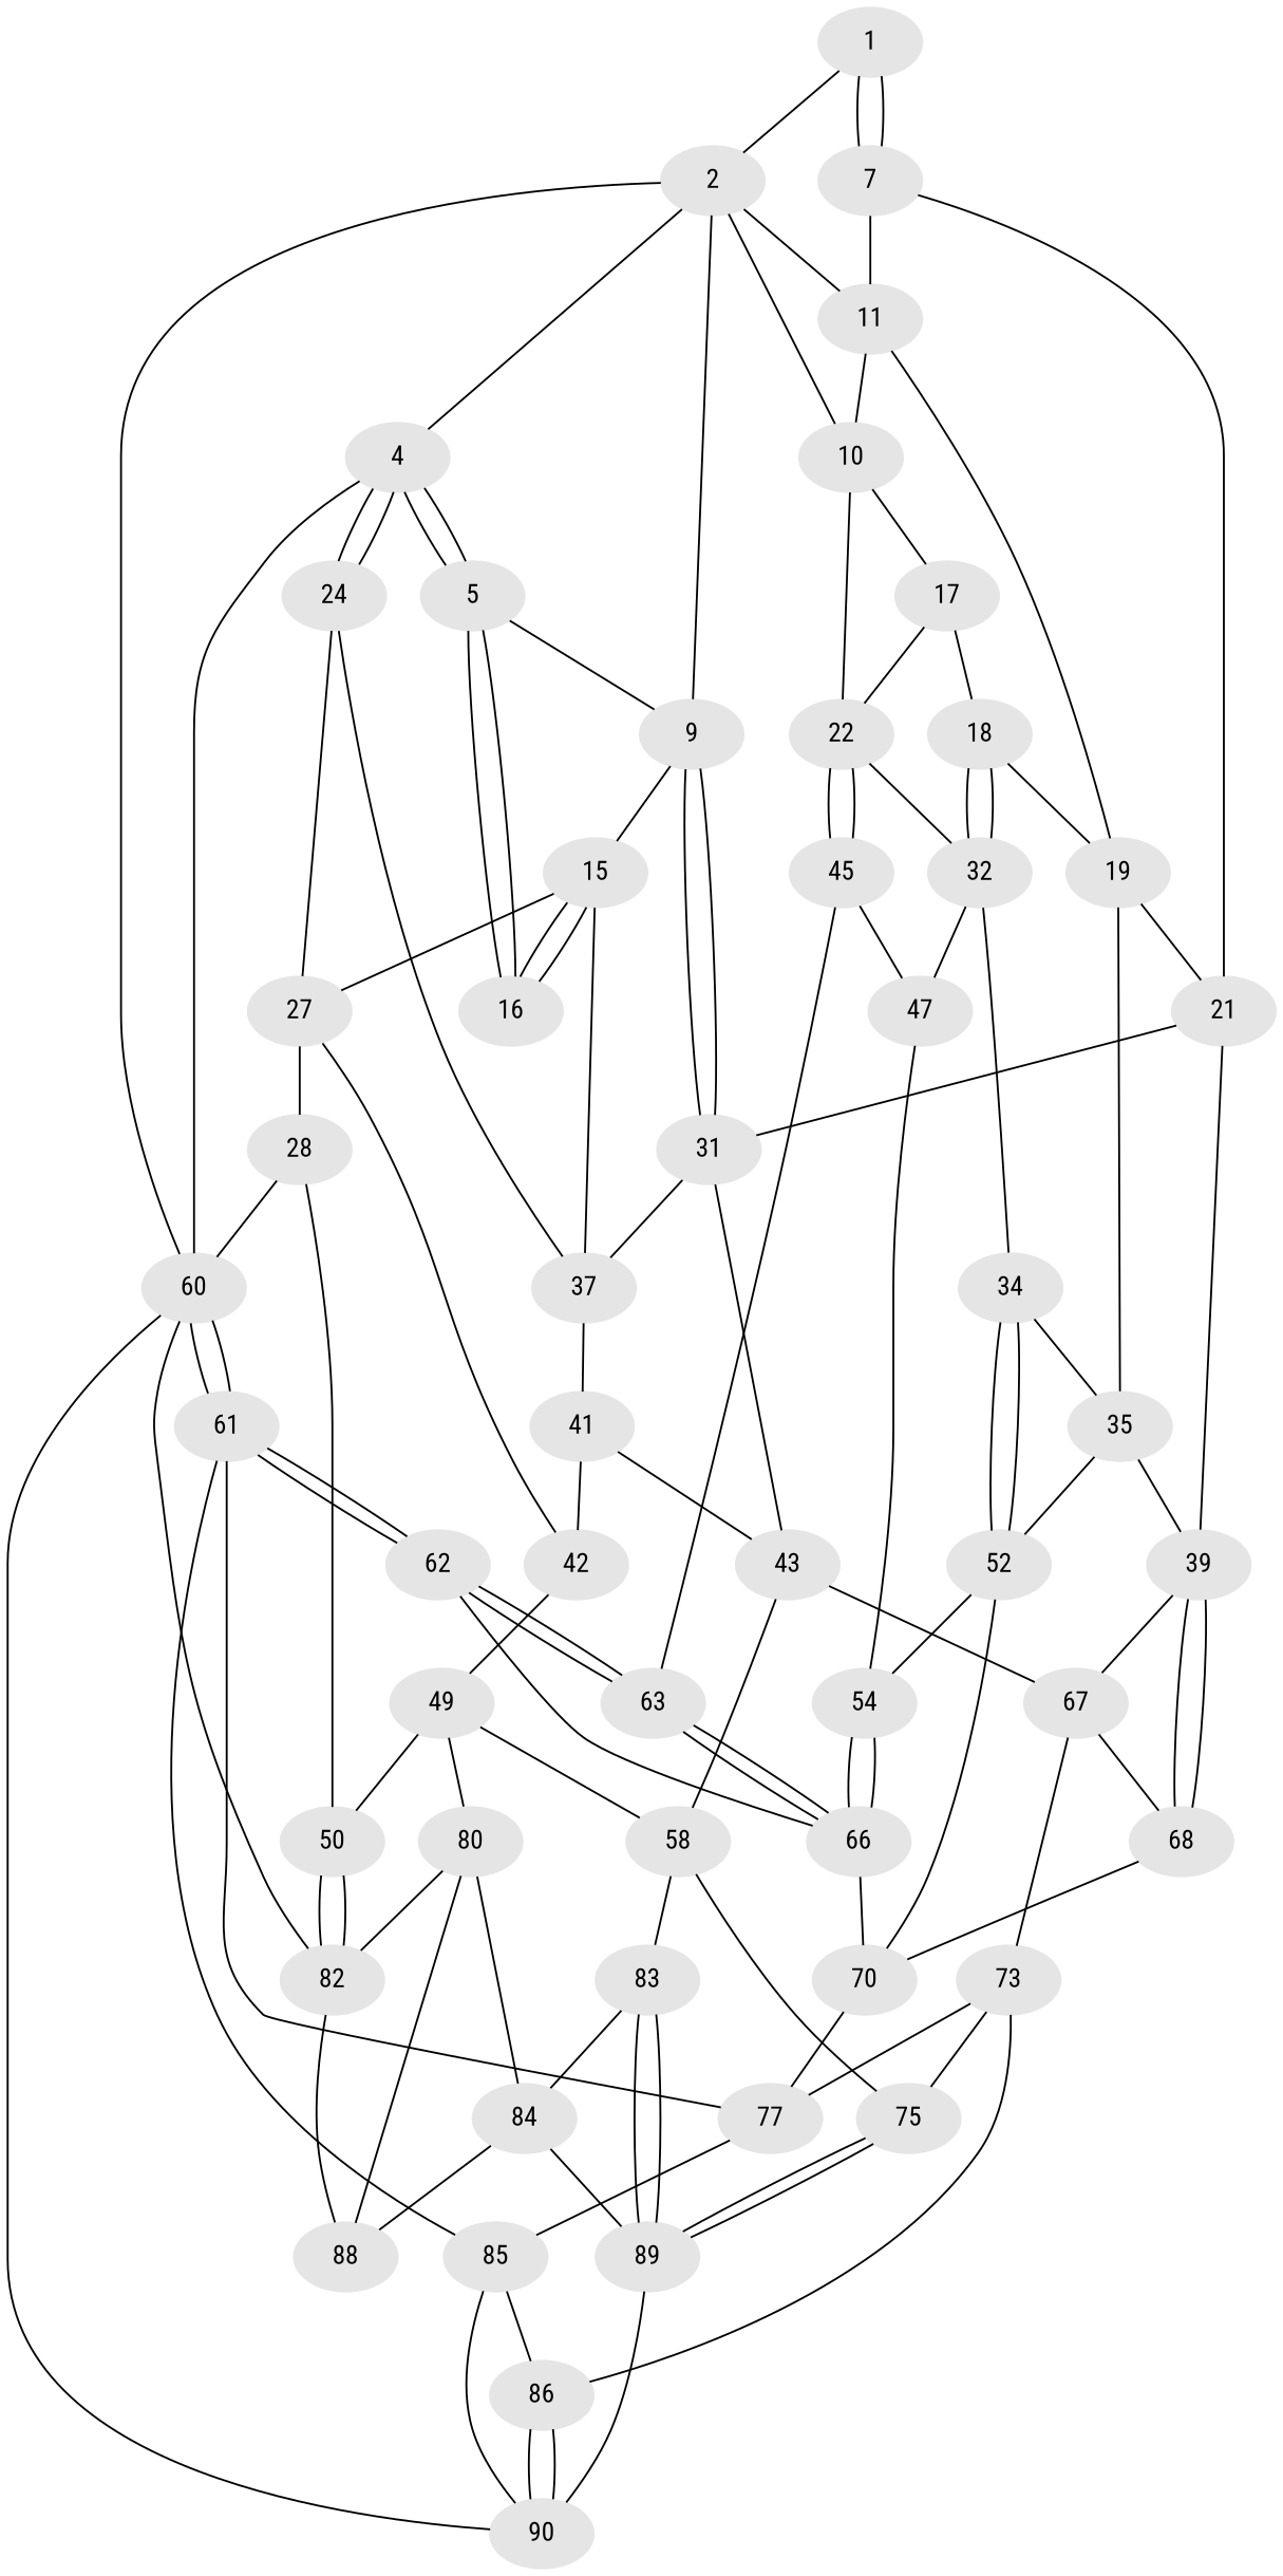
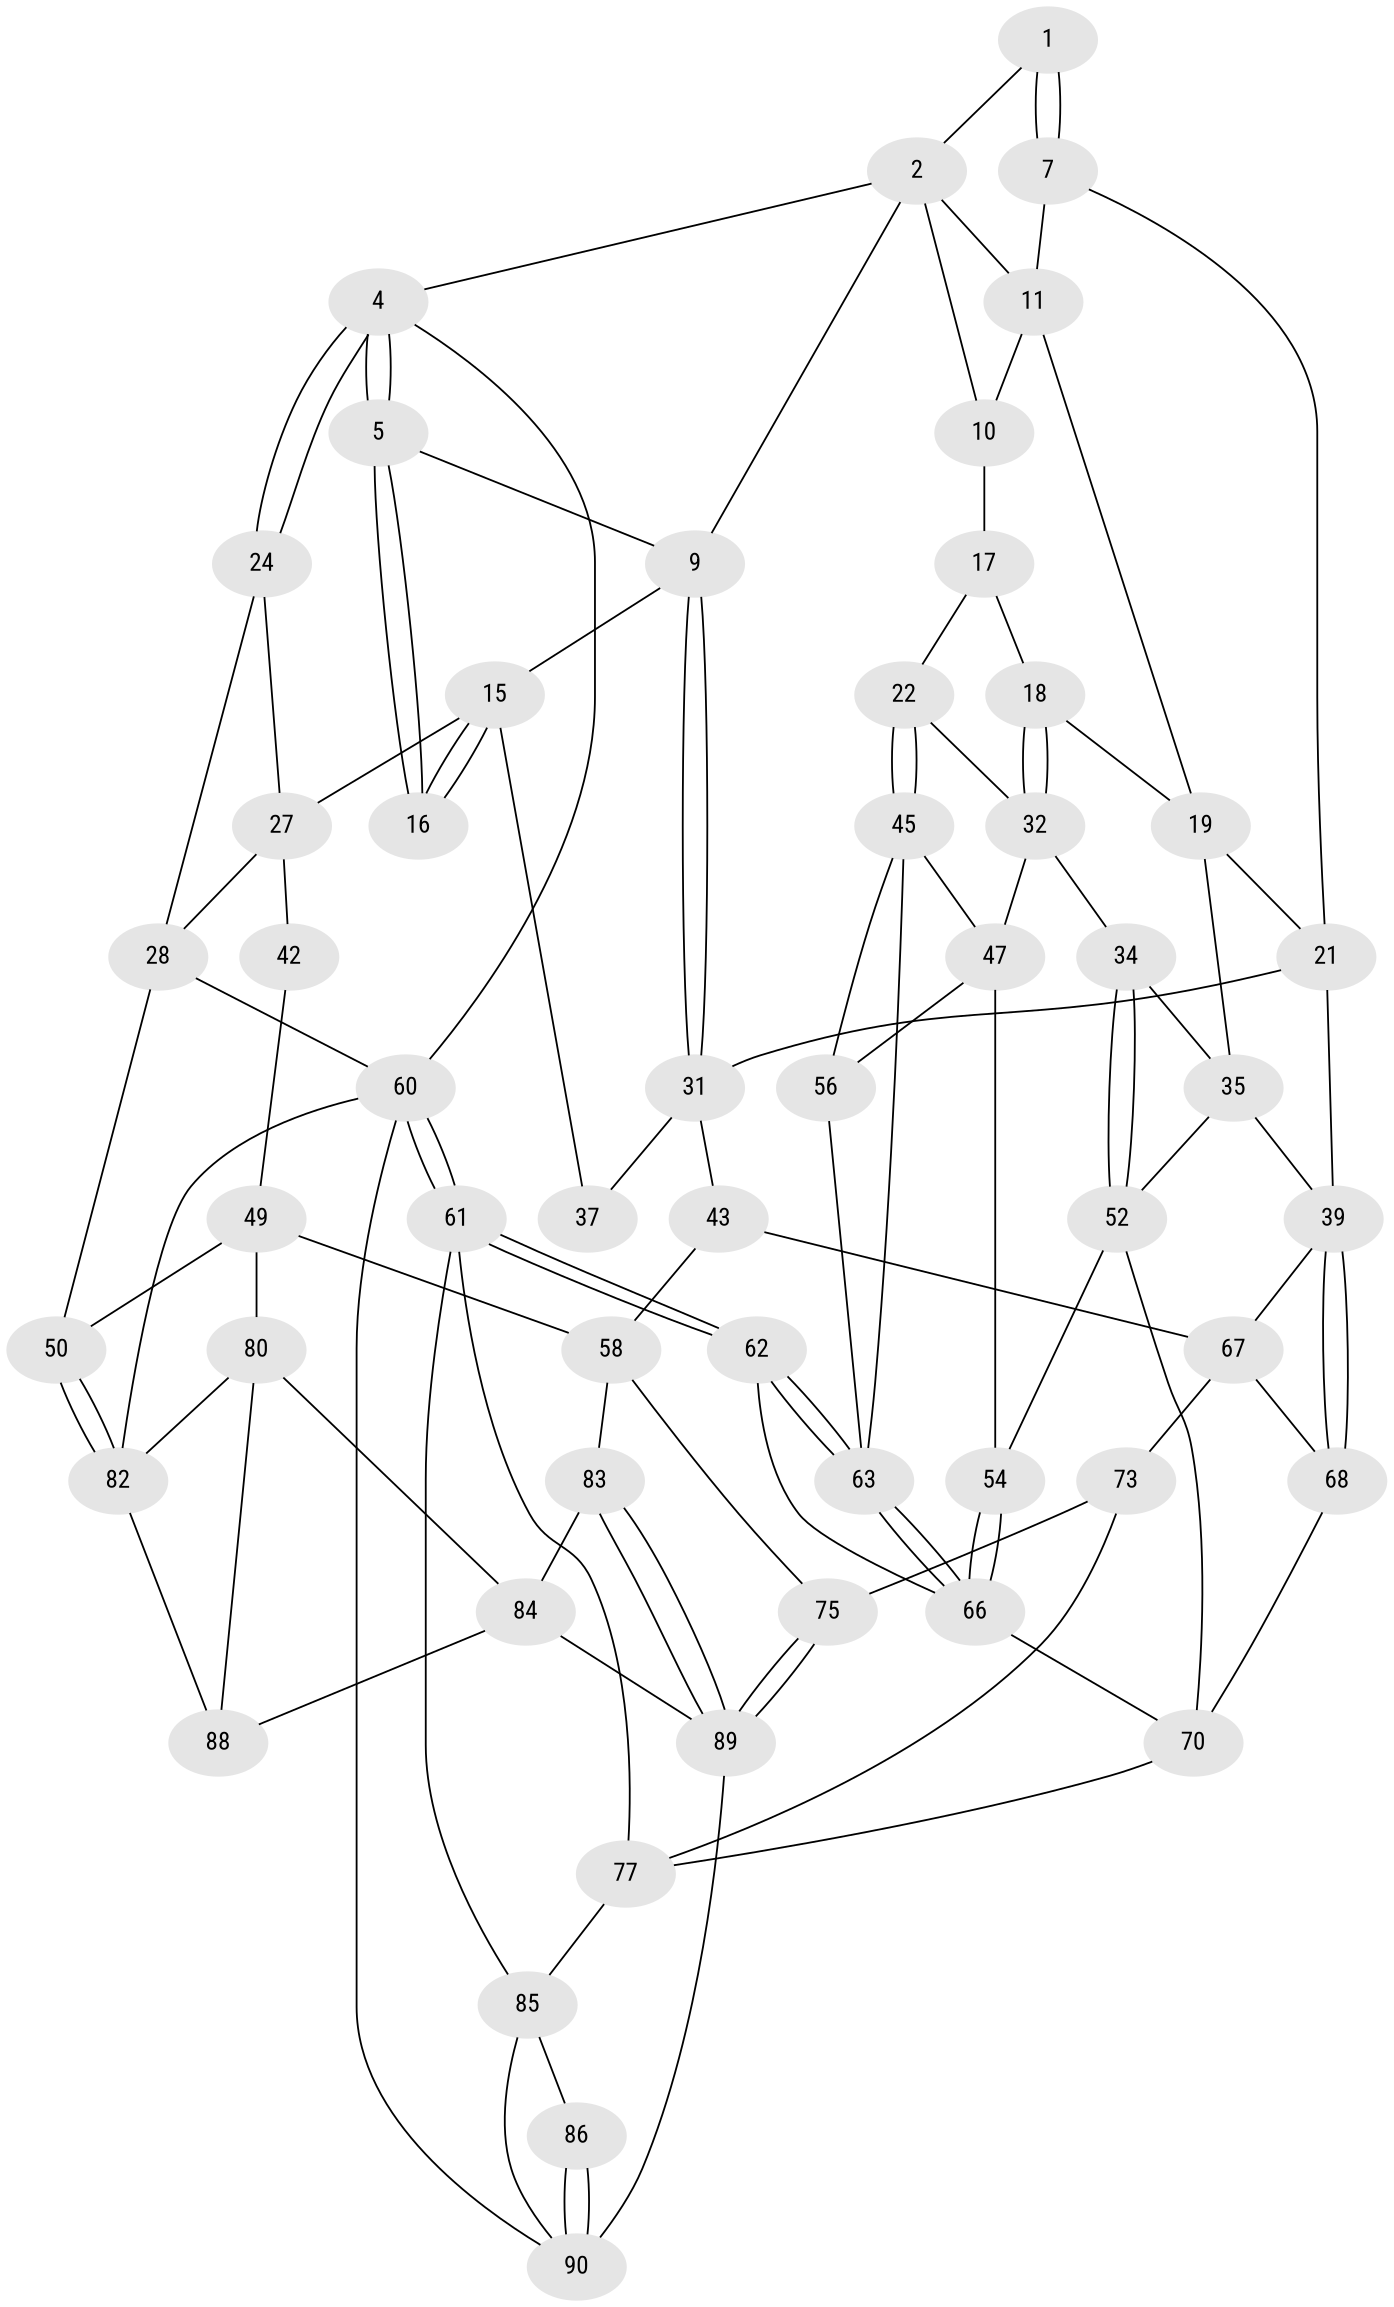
  graph {
    fontname="Roboto Condensed"
    node [color=gray90 fontname="Roboto Condensed" style=filled]
    edge [fontname="Roboto Condensed"]
    2 [super="+3"]
    1
    7 [super="+8"]
    4
    11 [super="+12"]
    n6 [label=10 super="+14"]
    60 [super="+65"]
    9 [super="+10"]
    21 [super="+30"]
    5 [super="+6"]
    24 [super="+25"]
    19 [super="+20"]
    17
    22 [super="+23"]
    82 [super="+93"]
    61 [super="+78"]
    90 [super="+94"]
    16
    27 [super="+29"]
    28 [super="+51"]
    15 [super="+26"]
    31 [super="+36"]
    39 [super="+40"]
    37
    43 [super="+57"]
    35 [super="+38"]
    18
    32 [super="+33"]
    45 [super="+46"]
    42 [super="+48"]
-   41 [super="+44"]
    34
    47 [super="+53"]
    52 [super="+55"]
    67 [super="+69"]
    68
+   56
    63 [super="+64"]
    50
    49 [super="+59"]
    58 [super="+76"]
    54
    70 [super="+72"]
    73 [super="+74"]
    80 [super="+81"]
    75
    83
    66 [super="+71"]
    84 [super="+87"]
    88
    77 [super="+79"]
    89 [super="+91"]
    62
    85 [super="+92"]
    86
    2 -- 4
    2 -- 11
    2 -- n6
-   2 -- 60
    2 -- 9
    1 -- 2
    1 -- 7
    1 -- 7
    7 -- 11
    7 -- 21
    4 -- 60
    4 -- 5
    4 -- 5
    4 -- 24
    4 -- 24
    11 -- n6
    11 -- 19
    n6 -- 17
-   n6 -- 22
    60 -- 82
    60 -- 61
    60 -- 61
    60 -- 90
    9 -- 15
    9 -- 31
    9 -- 31
    21 -- 31
    21 -- 39
    5 -- 9
    5 -- 16
    5 -- 16
    24 -- 27
-   24 -- 37
+   24 -- 28
    19 -- 21
    19 -- 35
    17 -- 22
    17 -- 18
    22 -- 32
    22 -- 45
    22 -- 45
    82 -- 88
    61 -- 77
    61 -- 62
    61 -- 62
    61 -- 85
    27 -- 28
    27 -- 42
    28 -- 60
    28 -- 50
    15 -- 16
    15 -- 16
    15 -- 27
    15 -- 37
    31 -- 37
    31 -- 43
    39 -- 67
    39 -- 68
    39 -- 68
-   37 -- 41
    43 -- 67
    43 -- 58
    35 -- 39
    35 -- 52
    18 -- 19
    18 -- 32
    18 -- 32
    32 -- 34
    32 -- 47
    45 -- 47
+   45 -- 56
    45 -- 63
    42 -- 49
-   41 -- 43
-   41 -- 42 [weight=2]
    34 -- 35
    34 -- 52
    34 -- 52
+   47 -- 56
    47 -- 54
    52 -- 54
    52 -- 70
    67 -- 68
    67 -- 73
    68 -- 70
+   56 -- 63
    63 -- 66
    63 -- 66
    50 -- 82
    50 -- 82
    49 -- 50
    49 -- 58
    49 -- 80
    58 -- 75
    58 -- 83
    54 -- 66
    54 -- 66
    70 -- 77
    73 -- 75
    73 -- 77
-   73 -- 86
    80 -- 82
    80 -- 84
    80 -- 88
    75 -- 89
    75 -- 89
    83 -- 84
    83 -- 89
    83 -- 89
    66 -- 70
    84 -- 88
    84 -- 89
    77 -- 85
    89 -- 90
    62 -- 63
    62 -- 63
    62 -- 66
    85 -- 90
    85 -- 86
    86 -- 90
    86 -- 90
  }
